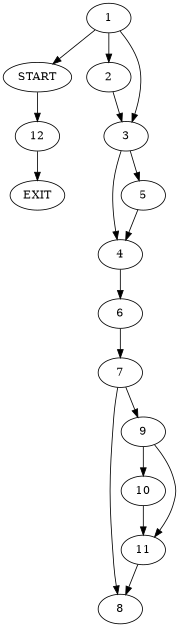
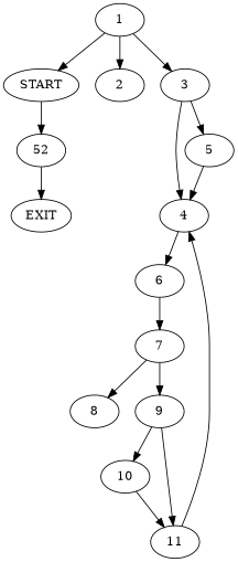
  digraph {
    n1 [label=START]
-   12
+   12 [label=52]
    1
    2
    3
    n6 [label=EXIT]
    4
    5
    6
    7
    8
    9
    10
    11
    n1 -> 12
    12 -> n6
    1 -> n1
    1 -> 2
    1 -> 3
-   2 -> 3
    3 -> 4
    3 -> 5
    4 -> 6
    5 -> 4
    6 -> 7
    7 -> 8
    7 -> 9
    9 -> 10
    9 -> 11
    10 -> 11
-   11 -> 8
+   11 -> 4
  }
